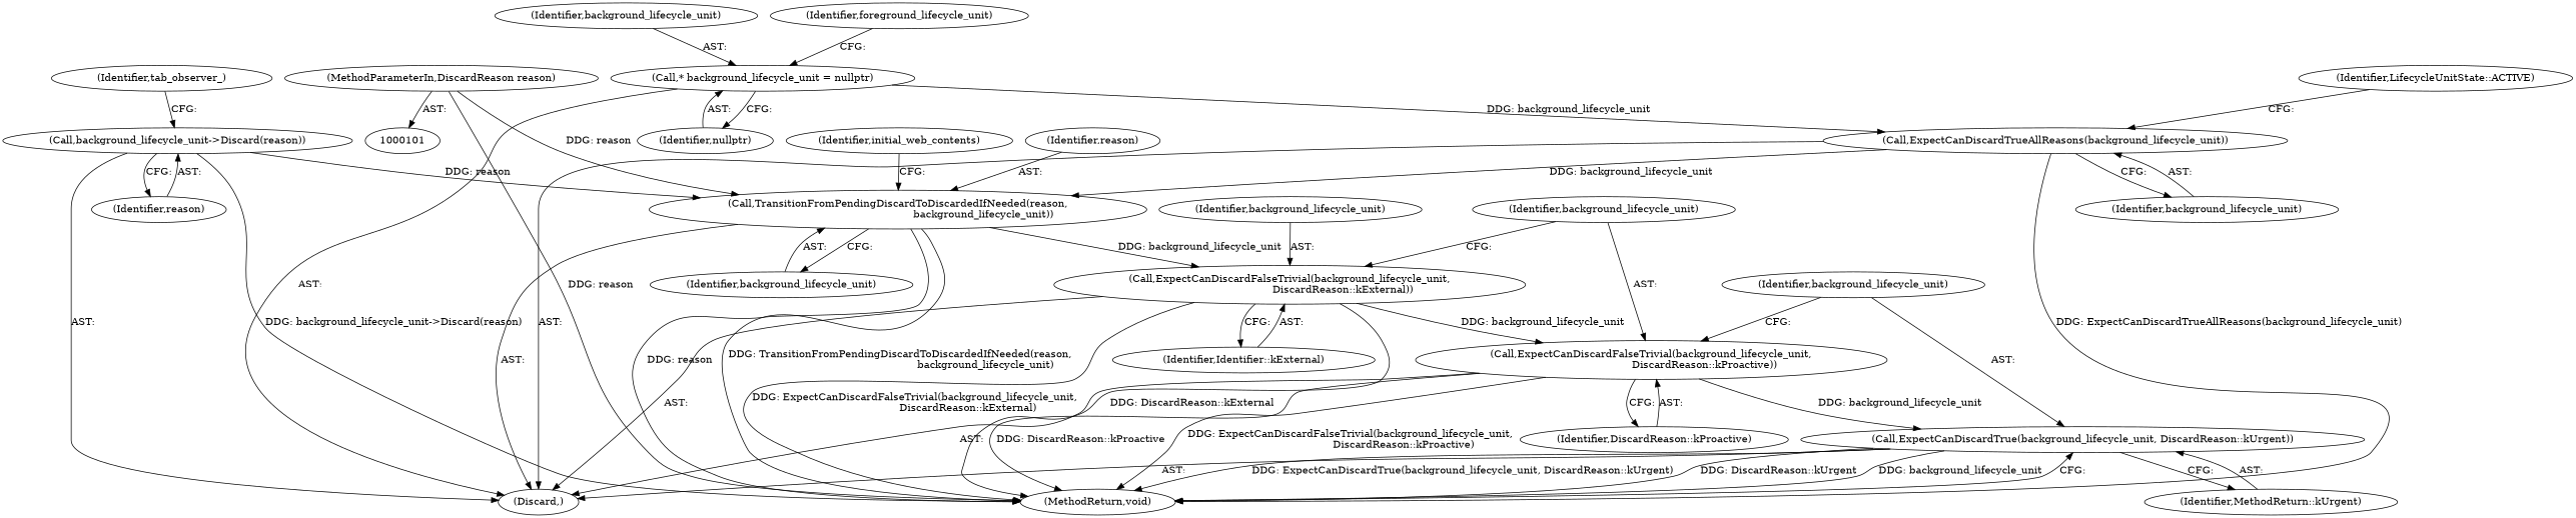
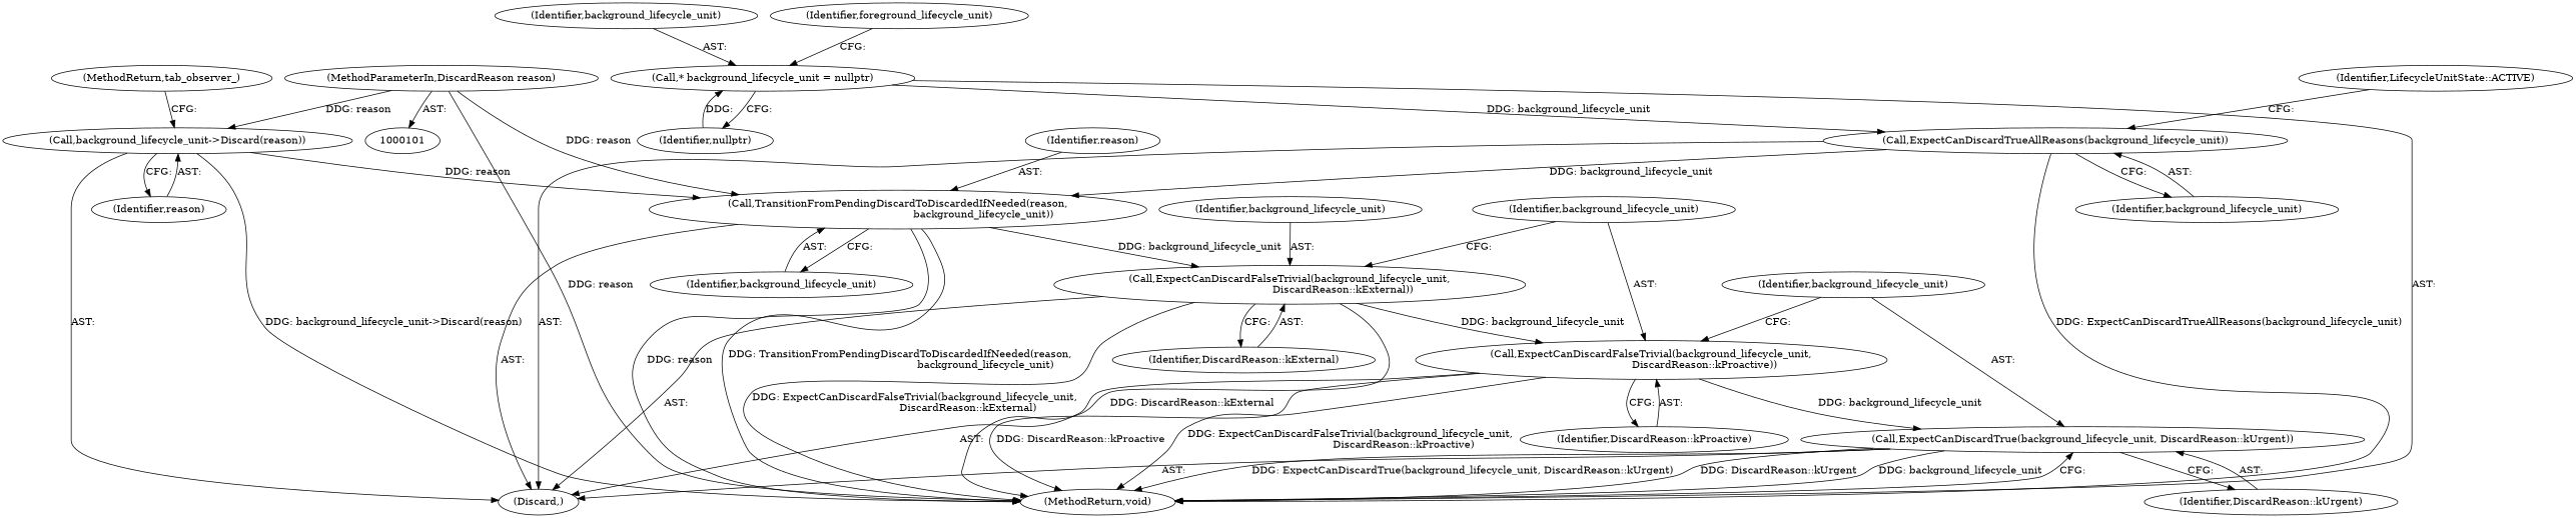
  digraph {
    n1 [label="(Call,ExpectCanDiscardTrue(background_lifecycle_unit, DiscardReason::kUrgent))"]
-   n2 [label="(Identifier,MethodReturn::kUrgent)"]
+   n2 [label="(Identifier,DiscardReason::kUrgent)"]
    n3 [label="(MethodReturn,void)"]
    n4 [label="(Discard,)"]
    n5 [label="(Call,ExpectCanDiscardFalseTrivial(background_lifecycle_unit,\n                                 DiscardReason::kProactive))"]
    n6 [label="(Identifier,DiscardReason::kProactive)"]
    n7 [label="(Call,ExpectCanDiscardFalseTrivial(background_lifecycle_unit,\n                                 DiscardReason::kExternal))"]
-   n8 [label="(Identifier,Identifier::kExternal)"]
+   n8 [label="(Identifier,DiscardReason::kExternal)"]
    n9 [label="(Call,TransitionFromPendingDiscardToDiscardedIfNeeded(reason,\n                                                     background_lifecycle_unit))"]
    n10 [label="(Identifier,background_lifecycle_unit)"]
    n11 [label="(Call,background_lifecycle_unit->Discard(reason))"]
    n12 [label="(Identifier,reason)"]
    n13 [label="(MethodParameterIn,DiscardReason reason)"]
    1000101
    n15 [label="(Call,ExpectCanDiscardTrueAllReasons(background_lifecycle_unit))"]
    n16 [label="(Identifier,background_lifecycle_unit)"]
    n17 [label="(Call,* background_lifecycle_unit = nullptr)"]
    n18 [label="(Identifier,nullptr)"]
-   n19 [label="(Identifier,initial_web_contents)"]
-   n20 [label="(Identifier,tab_observer_)"]
+   n20 [label="(MethodReturn,tab_observer_)"]
    n21 [label="(Identifier,LifecycleUnitState::ACTIVE)"]
    n22 [label="(Identifier,reason)"]
    n23 [label="(Identifier,background_lifecycle_unit)"]
    n24 [label="(Identifier,background_lifecycle_unit)"]
    n25 [label="(Identifier,background_lifecycle_unit)"]
    n26 [label="(Identifier,background_lifecycle_unit)"]
    n27 [label="(Identifier,foreground_lifecycle_unit)"]
    n1 -> n2 [label="CFG: "]
    n1 -> n3 [label="DDG: ExpectCanDiscardTrue(background_lifecycle_unit, DiscardReason::kUrgent)"]
    n1 -> n3 [label="DDG: DiscardReason::kUrgent"]
    n1 -> n3 [label="DDG: background_lifecycle_unit"]
    n1 -> n4 [label="AST: "]
    n2 -> n1 [label="AST: "]
    n3 -> n1 [label="CFG: "]
    n5 -> n1 [label="DDG: background_lifecycle_unit"]
    n5 -> n3 [label="DDG: DiscardReason::kProactive"]
    n5 -> n3 [label="DDG: ExpectCanDiscardFalseTrivial(background_lifecycle_unit,\n                                 DiscardReason::kProactive)"]
    n5 -> n4 [label="AST: "]
    n5 -> n6 [label="CFG: "]
    n6 -> n5 [label="AST: "]
    n7 -> n3 [label="DDG: DiscardReason::kExternal"]
    n7 -> n3 [label="DDG: ExpectCanDiscardFalseTrivial(background_lifecycle_unit,\n                                 DiscardReason::kExternal)"]
    n7 -> n4 [label="AST: "]
    n7 -> n5 [label="DDG: background_lifecycle_unit"]
    n7 -> n8 [label="CFG: "]
    n8 -> n7 [label="AST: "]
    n9 -> n3 [label="DDG: reason"]
    n9 -> n3 [label="DDG: TransitionFromPendingDiscardToDiscardedIfNeeded(reason,\n                                                     background_lifecycle_unit)"]
    n9 -> n4 [label="AST: "]
    n9 -> n7 [label="DDG: background_lifecycle_unit"]
    n9 -> n10 [label="CFG: "]
    n10 -> n9 [label="AST: "]
    n11 -> n3 [label="DDG: background_lifecycle_unit->Discard(reason)"]
    n11 -> n4 [label="AST: "]
    n11 -> n9 [label="DDG: reason"]
    n11 -> n12 [label="CFG: "]
    n12 -> n11 [label="AST: "]
    n13 -> n3 [label="DDG: reason"]
    n13 -> n9 [label="DDG: reason"]
+   n13 -> n11 [label="DDG: reason"]
    n13 -> 1000101 [label="AST: "]
    n15 -> n3 [label="DDG: ExpectCanDiscardTrueAllReasons(background_lifecycle_unit)"]
    n15 -> n4 [label="AST: "]
    n15 -> n9 [label="DDG: background_lifecycle_unit"]
    n15 -> n16 [label="CFG: "]
    n16 -> n15 [label="AST: "]
-   n17 -> n4 [label="AST: "]
+   n17 -> n3 [label="AST: "]
    n17 -> n15 [label="DDG: background_lifecycle_unit"]
    n17 -> n18 [label="CFG: "]
-   n18 -> n17 [label="AST: "]
-   n19 -> n9 [label="CFG: "]
+   n18 -> n17 [label="DDG: "]
    n20 -> n11 [label="CFG: "]
    n21 -> n15 [label="CFG: "]
    n22 -> n9 [label="AST: "]
    n23 -> n1 [label="AST: "]
    n23 -> n5 [label="CFG: "]
    n24 -> n17 [label="AST: "]
    n25 -> n5 [label="AST: "]
    n25 -> n7 [label="CFG: "]
    n26 -> n7 [label="AST: "]
    n27 -> n17 [label="CFG: "]
  }
